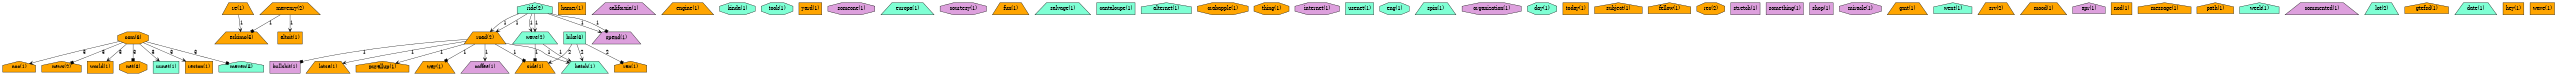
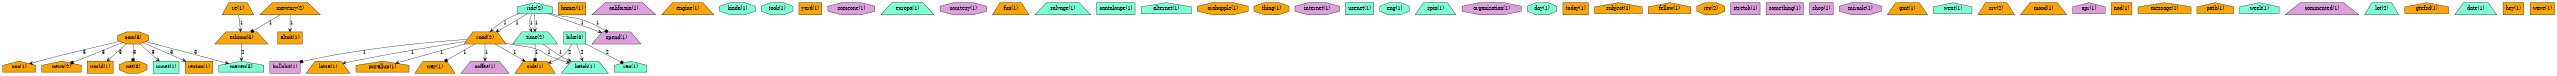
  digraph {
    node [fillcolor=orange shape=trapezium style=filled]
    edge [arrowhead=vee]
    n1 [label="com(6)" shape=octagon]
    n2 [label="reston(1)" shape=box]
    n3 [label="noc(1)" shape=house]
    n4 [label="news(2)" shape=house]
    n5 [label="world(1)" shape=box]
    n6 [fillcolor=aquamarine label="maven(5)" shape=house]
    n7 [label="net(3)" shape=octagon]
    n8 [fillcolor=aquamarine label="uunet(1)" shape=box]
    n9 [fillcolor=aquamarine label="ride(2)" shape=house]
    n10 [label="road(2)"]
    n11 [fillcolor=plum label="spend(1)"]
-   n12 [fillcolor=aquamarine label="wave(2)"]
+   n12 [fillcolor=aquamarine label="time(2)"]
    n13 [fillcolor=plum label="bullshit(1)" shape=box]
    n14 [label="lotsa(1)"]
    n15 [label="puyallup(1)" shape=house]
    n16 [label="way(1)"]
    n17 [fillcolor=plum label="coffee(1)"]
    n18 [fillcolor=aquamarine label="batch(1)"]
    n19 [label="side(1)"]
    n20 [label="hamer(1)" shape=box]
    n21 [fillcolor=plum label="california(1)"]
    n22 [label="mavenry(2)"]
    n23 [label="altcit(1)" shape=box]
    n24 [label="eskimo(5)"]
    n25 [label="engine(1)"]
    n26 [fillcolor=aquamarine label="kinda(1)" shape=octagon]
    n27 [fillcolor=aquamarine label="took(1)" shape=octagon]
    n28 [label="yard(1)" shape=box]
    n29 [fillcolor=plum label="someone(1)" shape=octagon]
    n30 [fillcolor=aquamarine label="europa(1)"]
    n31 [fillcolor=plum label="courtesy(1)" shape=octagon]
    n32 [label="fun(1)"]
    n33 [fillcolor=aquamarine label="salvage(1)"]
    n34 [fillcolor=aquamarine label="cantaloupe(1)" shape=box]
    n35 [fillcolor=aquamarine label="alternet(1)" shape=house]
    n36 [label="re(1)"]
    n37 [label="crabapple(1)" shape=octagon]
    n38 [label="thing(1)" shape=octagon]
    n39 [fillcolor=plum label="internet(1)" shape=octagon]
    n40 [fillcolor=aquamarine label="usenet(1)" shape=box]
    n41 [fillcolor=aquamarine label="eng(1)" shape=octagon]
    n42 [fillcolor=aquamarine label="spin(1)"]
    n43 [fillcolor=plum label="organization(1)" shape=octagon]
    n44 [fillcolor=aquamarine label="day(1)" shape=octagon]
    n45 [label="today(1)" shape=box]
    n46 [label="subject(1)" shape=house]
    n47 [label="fellow(1)" shape=house]
    n48 [label="rec(2)" shape=octagon]
    n49 [fillcolor=plum label="stretch(1)" shape=box]
    n50 [fillcolor=plum label="something(1)" shape=box]
    n51 [fillcolor=plum label="shop(1)" shape=box]
    n52 [fillcolor=plum label="miracle(1)" shape=octagon]
    n53 [label="gmt(1)"]
    n54 [fillcolor=aquamarine label="went(1)" shape=house]
    n55 [label="srv(2)"]
    n56 [label="mood(1)"]
    n57 [fillcolor=plum label="apr(1)" shape=house]
    n58 [label="nod(1)" shape=box]
    n59 [fillcolor=aquamarine label="bike(3)" shape=box]
-   n60 [label="ran(1)" shape=house]
+   n60 [fillcolor=aquamarine label="ran(1)" shape=house]
    n61 [label="message(1)" shape=house]
    n62 [label="path(1)" shape=house]
    n63 [fillcolor=aquamarine label="week(1)" shape=house]
    n64 [fillcolor=plum label="commented(1)"]
    n65 [fillcolor=aquamarine label="lot(2)"]
    n66 [label="gtefsd(1)" shape=house]
    n67 [fillcolor=aquamarine label="date(1)"]
    n68 [label="hey(1)" shape=box]
    n69 [label="wave(1)" shape=box]
    n1 -> n2 [label=3]
    n1 -> n3 [label=3]
    n1 -> n4 [arrowhead=box label=3]
    n1 -> n5 [label=3]
-   n1 -> n6 [arrowhead=box label=3]
+   n1 -> n6 [label=3]
    n1 -> n7 [arrowhead=box label=3]
    n1 -> n8 [label=3]
    n9 -> n10 [label=1]
    n9 -> n10 [label=1]
    n9 -> n11 [label=1]
    n9 -> n11 [arrowhead=box label=1]
    n9 -> n12 [label=1]
    n9 -> n12 [label=1]
    n10 -> n13 [arrowhead=box label=1]
    n10 -> n14 [label=1]
    n10 -> n15 [label=1]
    n10 -> n16 [arrowhead=box label=1]
    n10 -> n17 [label=1]
    n10 -> n18 [label=1]
-   n10 -> n19 [arrowhead=box label=1]
+   n10 -> n19 [label=1]
    n12 -> n18 [label=1]
    n12 -> n19 [arrowhead=box label=1]
    n22 -> n23 [label=1]
    n22 -> n24 [arrowhead=box label=1]
+   n24 -> n6 [label=2]
    n36 -> n24 [label=1]
    n59 -> n18 [label=2]
    n59 -> n19 [label=2]
    n59 -> n60 [arrowhead=box label=2]
  }
